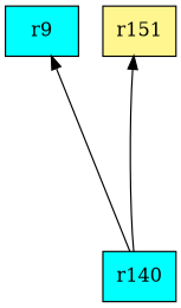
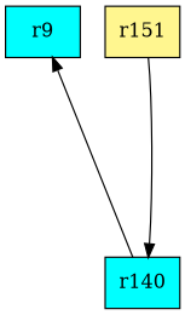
  digraph {
    rankdir=BT
    ranksep=2.0
    node [fillcolor=cyan shape=record style=filled]
    n1 [label="{r9}"]
    n2 [label="{r140}"]
    n3 [fillcolor=khaki1 label="{r151}"]
    n2 -> n1
-   n2 -> n3
+   n3 -> n2
  }
